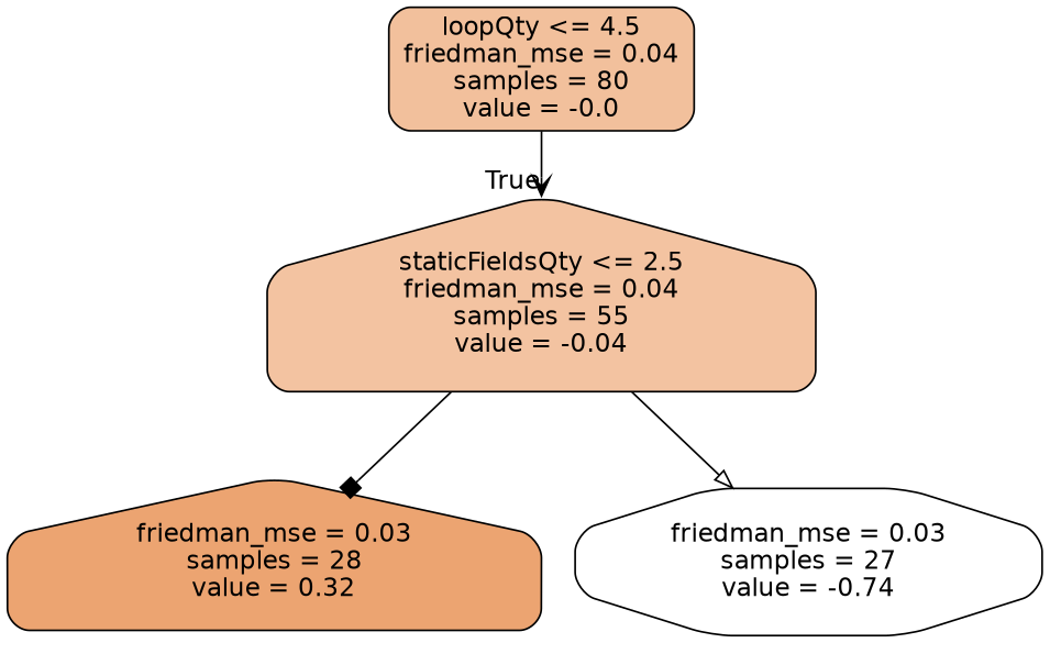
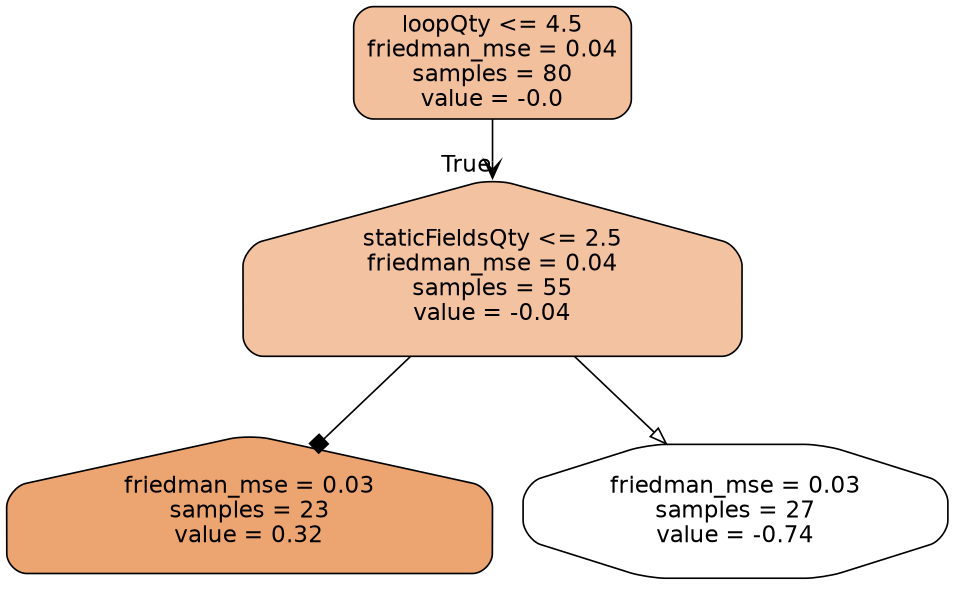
  digraph {
    node [color=black fontname=helvetica shape=house style="filled, rounded"]
    edge [fontname=helvetica]
    n1 [fillcolor="#f2c09c" label="loopQty <= 4.5\nfriedman_mse = 0.04\nsamples = 80\nvalue = -0.0" shape=box]
    n2 [fillcolor="#f3c3a1" label="staticFieldsQty <= 2.5\nfriedman_mse = 0.04\nsamples = 55\nvalue = -0.04"]
-   n3 [fillcolor="#eca471" label="friedman_mse = 0.03\nsamples = 28\nvalue = 0.32"]
+   n3 [fillcolor="#eca471" label="friedman_mse = 0.03\nsamples = 23\nvalue = 0.32"]
    n4 [fillcolor="#ffffff" label="friedman_mse = 0.03\nsamples = 27\nvalue = -0.74" shape=octagon]
    n1 -> n2 [arrowhead=vee headlabel=True labelangle=45 labeldistance=2.5]
    n2 -> n3 [arrowhead=box]
    n2 -> n4 [arrowhead=onormal]
  }
